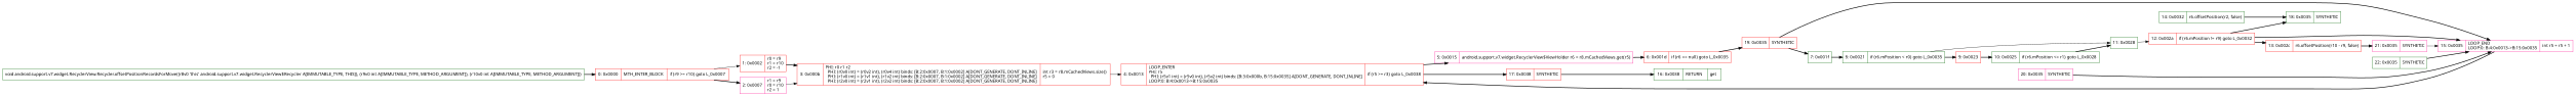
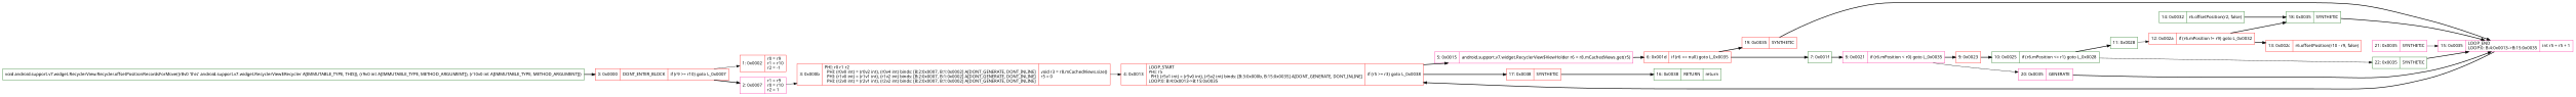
  digraph {
    fontname="Noto Sans"
    rankdir=LR
    node [color=red fontname="Noto Sans" shape=record]
    edge [fontname="Noto Sans" style=bold]
-   n1 [label="{0\:\ 0x0000|MTH_ENTER_BLOCK\l|if (r9 \>= r10) goto L_0x0007\l}"]
+   n1 [label="{0\:\ 0x0000|DONT_ENTER_BLOCK\l|if (r9 \>= r10) goto L_0x0007\l}"]
    n2 [label="{1\:\ 0x0002|r0 = r9\lr1 = r10\lr2 = \-1\l}"]
    n3 [color=deeppink label="{2\:\ 0x0007|r1 = r9\lr0 = r10\lr2 = 1\l}"]
-   n4 [label="{3\:\ 0x000b|PHI: r0 r1 r2 \l  PHI: (r0v0 int) = (r0v2 int), (r0v4 int) binds: [B:2:0x0007, B:1:0x0002] A[DONT_GENERATE, DONT_INLINE]\l  PHI: (r1v0 int) = (r1v1 int), (r1v2 int) binds: [B:2:0x0007, B:1:0x0002] A[DONT_GENERATE, DONT_INLINE]\l  PHI: (r2v0 int) = (r2v1 int), (r2v2 int) binds: [B:2:0x0007, B:1:0x0002] A[DONT_GENERATE, DONT_INLINE]\l|int r3 = r8.mCachedViews.size()\lr5 = 0\l}"]
-   n5 [label="{4\:\ 0x0013|LOOP_ENTER\lPHI: r5 \l  PHI: (r5v1 int) = (r5v0 int), (r5v2 int) binds: [B:3:0x000b, B:15:0x0035] A[DONT_GENERATE, DONT_INLINE]\lLOOP:0: B:4:0x0013\-\>B:15:0x0035\l|if (r5 \>= r3) goto L_0x0038\l}"]
+   n4 [label="{3\:\ 0x000b|PHI: r0 r1 r2 \l  PHI: (r0v0 int) = (r0v2 int), (r0v4 int) binds: [B:2:0x0007, B:1:0x0002] A[DONT_GENERATE, DONT_INLINE]\l  PHI: (r1v0 int) = (r1v1 int), (r1v2 int) binds: [B:2:0x0007, B:1:0x0002] A[DONT_GENERATE, DONT_INLINE]\l  PHI: (r2v0 int) = (r2v1 int), (r2v2 int) binds: [B:2:0x0007, B:1:0x0002] A[DONT_GENERATE, DONT_INLINE]\l|void r3 = r8.mCachedViews.size()\lr5 = 0\l}"]
+   n5 [label="{4\:\ 0x0013|LOOP_START\lPHI: r5 \l  PHI: (r5v1 int) = (r5v0 int), (r5v2 int) binds: [B:3:0x000b, B:15:0x0035] A[DONT_GENERATE, DONT_INLINE]\lLOOP:0: B:4:0x0013\-\>B:15:0x0035\l|if (r5 \>= r3) goto L_0x0038\l}"]
    n6 [color=deeppink label="{5\:\ 0x0015|android.support.v7.widget.RecyclerView$ViewHolder r6 = r8.mCachedViews.get(r5)\l}"]
    n7 [label="{17\:\ 0x0038|SYNTHETIC\l}"]
    n8 [label="{6\:\ 0x001d|if (r6 == null) goto L_0x0035\l}"]
-   n9 [color=darkgreen label="{16\:\ 0x0038|RETURN\l|get\l}"]
+   n9 [color=darkgreen label="{16\:\ 0x0038|RETURN\l|return\l}"]
    n10 [color=darkgreen label="{7\:\ 0x001f}"]
    n11 [label="{19\:\ 0x0035|SYNTHETIC\l}"]
-   n12 [color=darkgreen label="{8\:\ 0x0021|if (r6.mPosition \< r0) goto L_0x0035\l}"]
+   n12 [color=deeppink label="{8\:\ 0x0021|if (r6.mPosition \< r0) goto L_0x0035\l}"]
    n13 [color=deeppink label="{15\:\ 0x0035|LOOP_END\lLOOP:0: B:4:0x0013\-\>B:15:0x0035\l|int r5 = r5 + 1\l}"]
    n14 [label="{9\:\ 0x0023}"]
-   n15 [color=deeppink label="{20\:\ 0x0035|SYNTHETIC\l}"]
+   n15 [color=deeppink label="{20\:\ 0x0035|GENERATE\l}"]
    n16 [color=darkgreen label="{10\:\ 0x0025|if (r6.mPosition \<= r1) goto L_0x0028\l}"]
    n17 [color=darkgreen label="{11\:\ 0x0028}"]
    n18 [color=darkgreen label="{22\:\ 0x0035|SYNTHETIC\l}"]
    n19 [label="{12\:\ 0x002a|if (r6.mPosition != r9) goto L_0x0032\l}"]
    n20 [label="{13\:\ 0x002c|r6.offsetPosition(r10 \- r9, false)\l}"]
    n21 [color=darkgreen label="{18\:\ 0x0035|SYNTHETIC\l}"]
    n22 [color=deeppink label="{21\:\ 0x0035|SYNTHETIC\l}"]
    n23 [color=darkgreen label="{14\:\ 0x0032|r6.offsetPosition(r2, false)\l}"]
    n24 [color=darkgreen label="{void android.support.v7.widget.RecyclerView.Recycler.offsetPositionRecordsForMove((r8v0 'this' android.support.v7.widget.RecyclerView$Recycler A[IMMUTABLE_TYPE, THIS]), (r9v0 int A[IMMUTABLE_TYPE, METHOD_ARGUMENT]), (r10v0 int A[IMMUTABLE_TYPE, METHOD_ARGUMENT])) }"]
    n1 -> n2 [style=solid]
    n1 -> n3
-   n2 -> n4
    n3 -> n4 [style=solid]
    n4 -> n5 [style=solid]
    n5 -> n6
    n5 -> n7
    n6 -> n8
    n7 -> n9
-   n11 -> n10
+   n8 -> n10
    n8 -> n11
    n10 -> n12
    n11 -> n13
    n12 -> n14
-   n12 -> n17 [style=solid]
+   n12 -> n15 [style=solid]
    n13 -> n5
    n14 -> n16
    n15 -> n13
    n16 -> n17
+   n16 -> n18 [style=solid]
    n17 -> n19 [style=solid]
    n18 -> n13
    n19 -> n20
    n19 -> n21
-   n20 -> n22
-   n19 -> n13
+   n21 -> n13
    n22 -> n13 [style=solid]
    n23 -> n21
    n24 -> n1
  }
